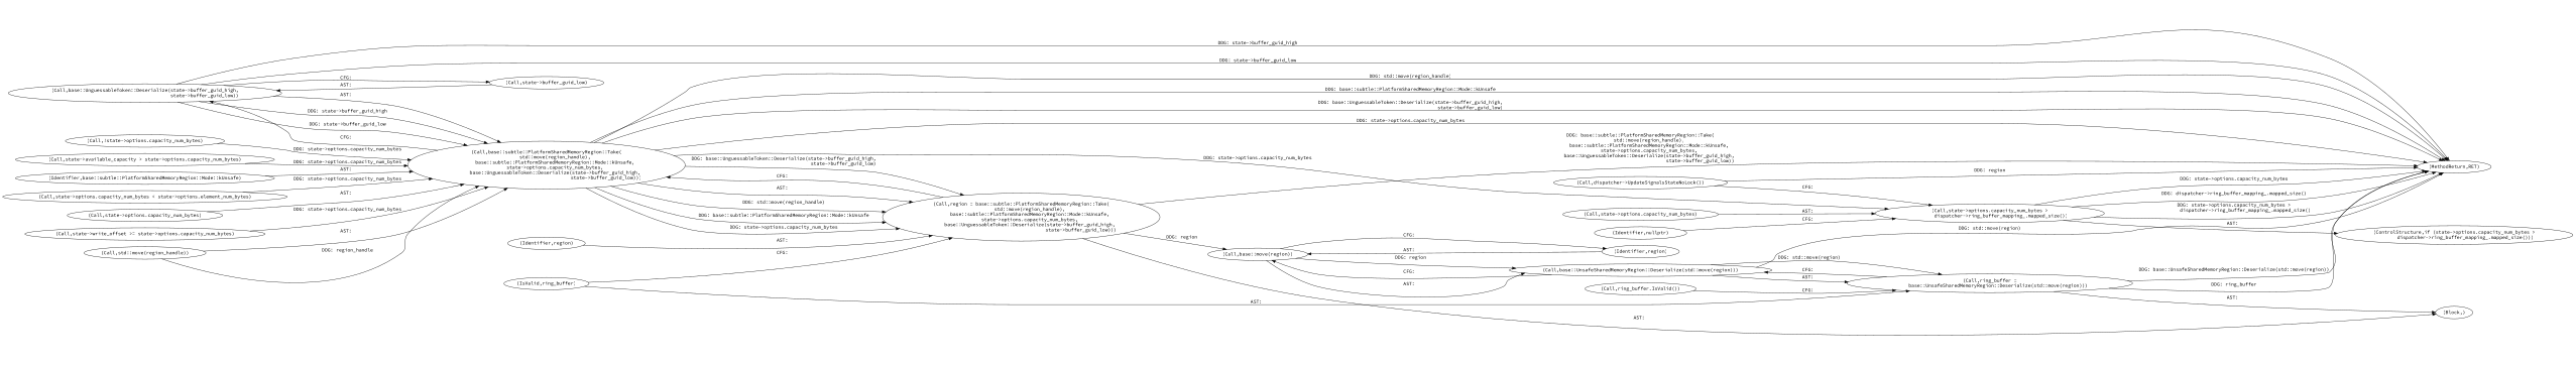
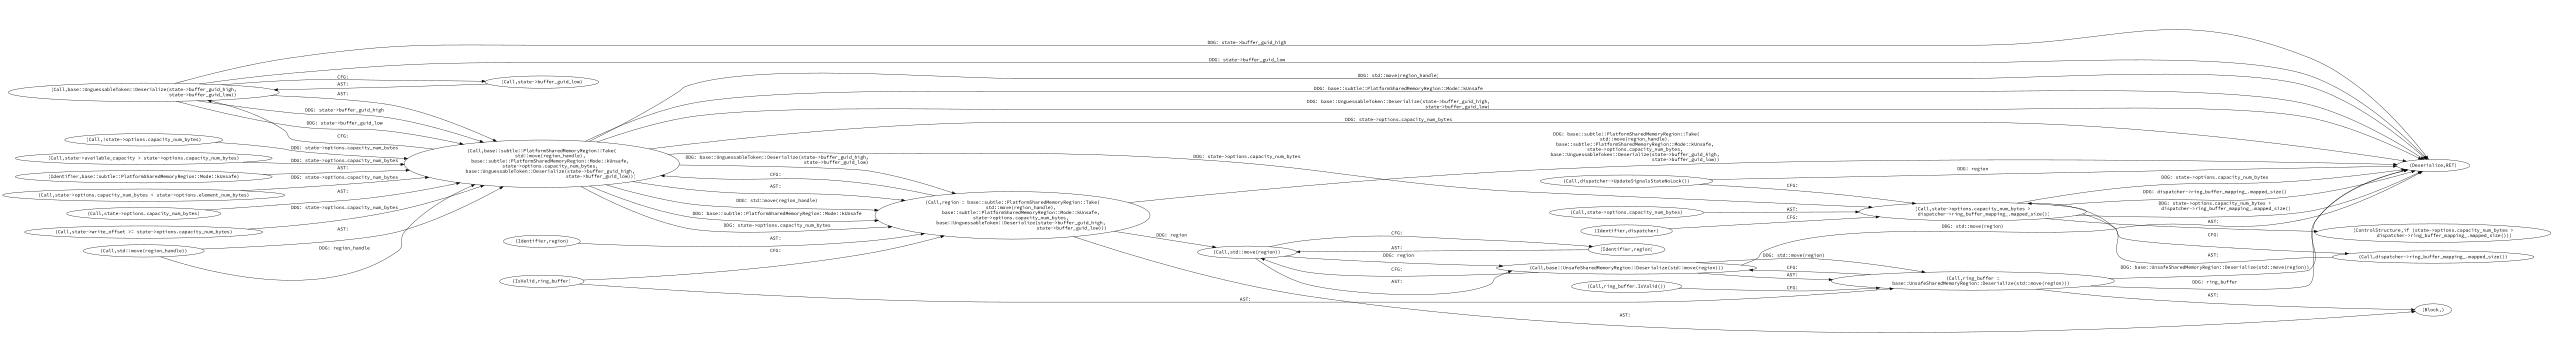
  digraph {
    fontname="Source Code Pro"
    rankdir=LR
    node [fontname="Source Code Pro"]
    edge [fontname="Source Code Pro"]
    n1 [label="(Call,base::UnguessableToken::Deserialize(state->buffer_guid_high,\n                                          state->buffer_guid_low))"]
    n2 [label="(Call,base::subtle::PlatformSharedMemoryRegion::Take(\n      std::move(region_handle),\n      base::subtle::PlatformSharedMemoryRegion::Mode::kUnsafe,\n      state->options.capacity_num_bytes,\n      base::UnguessableToken::Deserialize(state->buffer_guid_high,\n                                          state->buffer_guid_low)))"]
-   n3 [label="(MethodReturn,RET)"]
+   n3 [label="(Deserialize,RET)"]
    n4 [label="(Call,state->buffer_guid_low)"]
    n5 [label="(Call,region = base::subtle::PlatformSharedMemoryRegion::Take(\n      std::move(region_handle),\n      base::subtle::PlatformSharedMemoryRegion::Mode::kUnsafe,\n      state->options.capacity_num_bytes,\n      base::UnguessableToken::Deserialize(state->buffer_guid_high,\n                                          state->buffer_guid_low)))"]
    n6 [label="(Call,state->options.capacity_num_bytes >\n        dispatcher->ring_buffer_mapping_.mapped_size())"]
-   n7 [label="(Call,base::move(region))"]
+   n7 [label="(Call,std::move(region))"]
    n8 [label="(Block,)"]
    n9 [label="(ControlStructure,if (state->options.capacity_num_bytes >\n        dispatcher->ring_buffer_mapping_.mapped_size()))"]
+   n10 [label="(Call,dispatcher->ring_buffer_mapping_.mapped_size())"]
    n11 [label="(Call,base::UnsafeSharedMemoryRegion::Deserialize(std::move(region)))"]
    n12 [label="(Identifier,region)"]
    n13 [label="(Call,ring_buffer =\n      base::UnsafeSharedMemoryRegion::Deserialize(std::move(region)))"]
    n14 [label="(Call,state->options.capacity_num_bytes)"]
    n15 [label="(Call,state->write_offset >= state->options.capacity_num_bytes)"]
    n16 [label="(Call,std::move(region_handle))"]
    n17 [label="(Call,!state->options.capacity_num_bytes)"]
    n18 [label="(Call,state->available_capacity > state->options.capacity_num_bytes)"]
    n19 [label="(Identifier,base::subtle::PlatformSharedMemoryRegion::Mode::kUnsafe)"]
    n20 [label="(Call,state->options.capacity_num_bytes)"]
    n21 [label="(Identifier,region)"]
-   n22 [label="(Identifier,nullptr)"]
+   n22 [label="(Identifier,dispatcher)"]
    n23 [label="(Call,ring_buffer.IsValid())"]
    n24 [label="(IsValid,ring_buffer)"]
    n25 [label="(Call,dispatcher->UpdateSignalsStateNoLock())"]
    n26 [label="(Call,state->options.capacity_num_bytes < state->options.element_num_bytes)"]
    n1 -> n2 [label="AST: "]
    n1 -> n2 [label="DDG: state->buffer_guid_high"]
    n1 -> n2 [label="DDG: state->buffer_guid_low"]
    n1 -> n3 [label="DDG: state->buffer_guid_high"]
    n1 -> n3 [label="DDG: state->buffer_guid_low"]
    n1 -> n4 [label="CFG: "]
    n2 -> n1 [label="CFG: "]
    n2 -> n3 [label="DDG: std::move(region_handle)"]
    n2 -> n3 [label="DDG: base::subtle::PlatformSharedMemoryRegion::Mode::kUnsafe"]
    n2 -> n3 [label="DDG: base::UnguessableToken::Deserialize(state->buffer_guid_high,\n                                          state->buffer_guid_low)"]
    n2 -> n3 [label="DDG: state->options.capacity_num_bytes"]
    n2 -> n5 [label="AST: "]
    n2 -> n5 [label="DDG: std::move(region_handle)"]
    n2 -> n5 [label="DDG: base::subtle::PlatformSharedMemoryRegion::Mode::kUnsafe"]
    n2 -> n5 [label="DDG: state->options.capacity_num_bytes"]
    n2 -> n5 [label="DDG: base::UnguessableToken::Deserialize(state->buffer_guid_high,\n                                          state->buffer_guid_low)"]
    n2 -> n6 [label="DDG: state->options.capacity_num_bytes"]
    n4 -> n1 [label="AST: "]
    n5 -> n2 [label="CFG: "]
    n5 -> n3 [label="DDG: base::subtle::PlatformSharedMemoryRegion::Take(\n      std::move(region_handle),\n      base::subtle::PlatformSharedMemoryRegion::Mode::kUnsafe,\n      state->options.capacity_num_bytes,\n      base::UnguessableToken::Deserialize(state->buffer_guid_high,\n                                          state->buffer_guid_low))"]
    n5 -> n7 [label="DDG: region"]
    n5 -> n8 [label="AST: "]
    n6 -> n3 [label="DDG: state->options.capacity_num_bytes >\n        dispatcher->ring_buffer_mapping_.mapped_size()"]
    n6 -> n3 [label="DDG: state->options.capacity_num_bytes"]
    n6 -> n3 [label="DDG: dispatcher->ring_buffer_mapping_.mapped_size()"]
    n6 -> n9 [label="AST: "]
+   n6 -> n10 [label="CFG: "]
    n7 -> n11 [label="AST: "]
    n7 -> n11 [label="DDG: region"]
    n7 -> n12 [label="CFG: "]
+   n10 -> n6 [label="AST: "]
    n11 -> n3 [label="DDG: std::move(region)"]
    n11 -> n7 [label="CFG: "]
    n11 -> n13 [label="AST: "]
    n11 -> n13 [label="DDG: std::move(region)"]
    n12 -> n7 [label="AST: "]
    n13 -> n3 [label="DDG: ring_buffer"]
    n13 -> n3 [label="DDG: base::UnsafeSharedMemoryRegion::Deserialize(std::move(region))"]
    n13 -> n8 [label="AST: "]
    n13 -> n11 [label="CFG: "]
    n14 -> n2 [label="AST: "]
    n15 -> n2 [label="DDG: state->options.capacity_num_bytes"]
    n16 -> n2 [label="AST: "]
    n16 -> n2 [label="DDG: region_handle"]
    n17 -> n2 [label="DDG: state->options.capacity_num_bytes"]
    n18 -> n2 [label="DDG: state->options.capacity_num_bytes"]
    n19 -> n2 [label="AST: "]
    n20 -> n6 [label="AST: "]
    n21 -> n5 [label="AST: "]
    n22 -> n6 [label="CFG: "]
    n23 -> n13 [label="CFG: "]
    n24 -> n5 [label="CFG: "]
    n24 -> n13 [label="AST: "]
    n25 -> n3 [label="DDG: region"]
    n25 -> n6 [label="CFG: "]
    n26 -> n2 [label="DDG: state->options.capacity_num_bytes"]
  }
